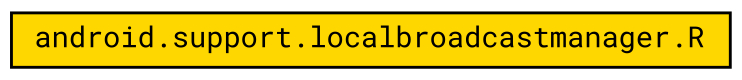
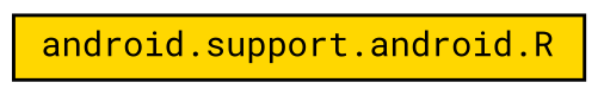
  digraph {
    rankdir=LR
    fontname="Roboto Mono"
-   n1 [color=black fillcolor=gold fontname="Roboto Mono" fontsize=10 height=0.2 label="android.support.localbroadcastmanager.R" shape=record style=filled width=0.4]
+   n1 [color=black fillcolor=gold fontname="Roboto Mono" fontsize=10 height=0.2 label="android.support.android.R" shape=record style=filled width=0.4]
  }
